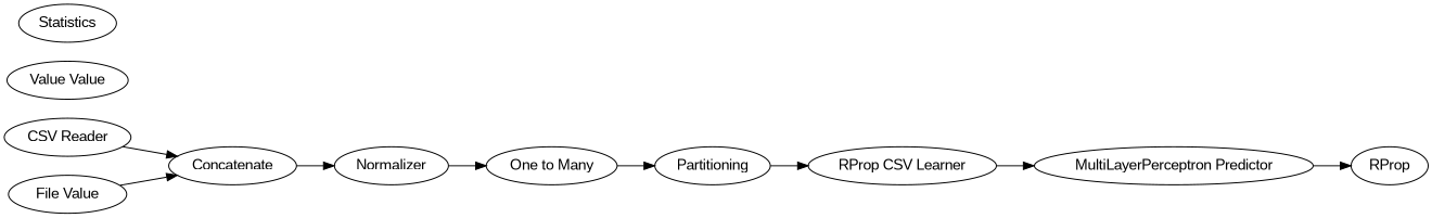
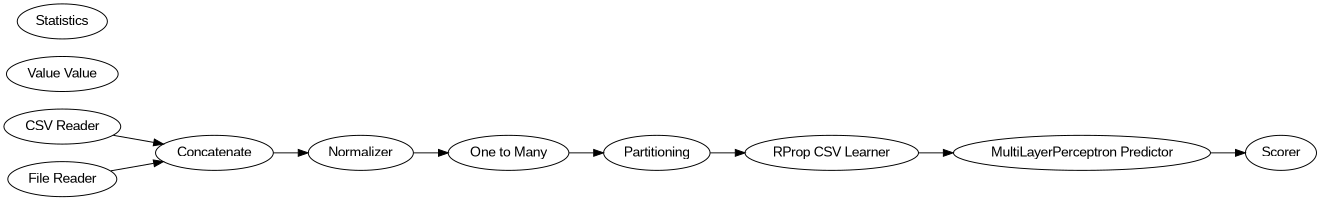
  digraph {
    fontname="Liberation Sans"
    rankdir=LR
    node [fontname="Liberation Sans"]
    edge [fontname="Liberation Sans"]
-   n1 [label=RProp]
+   n1 [label=Scorer]
    n2 [label=Normalizer]
    n3 [label="One to Many"]
    n4 [label=Partitioning]
    n5 [label="Value Value"]
    n6 [label=Statistics]
    n7 [label="RProp CSV Learner"]
    n8 [label="MultiLayerPerceptron Predictor"]
    n9 [label="CSV Reader"]
    n10 [label=Concatenate]
-   n11 [label="File Value"]
+   n11 [label="File Reader"]
    n2 -> n3
    n3 -> n4
    n4 -> n7
    n7 -> n8
    n8 -> n1
    n9 -> n10
    n10 -> n2
    n11 -> n10
  }
